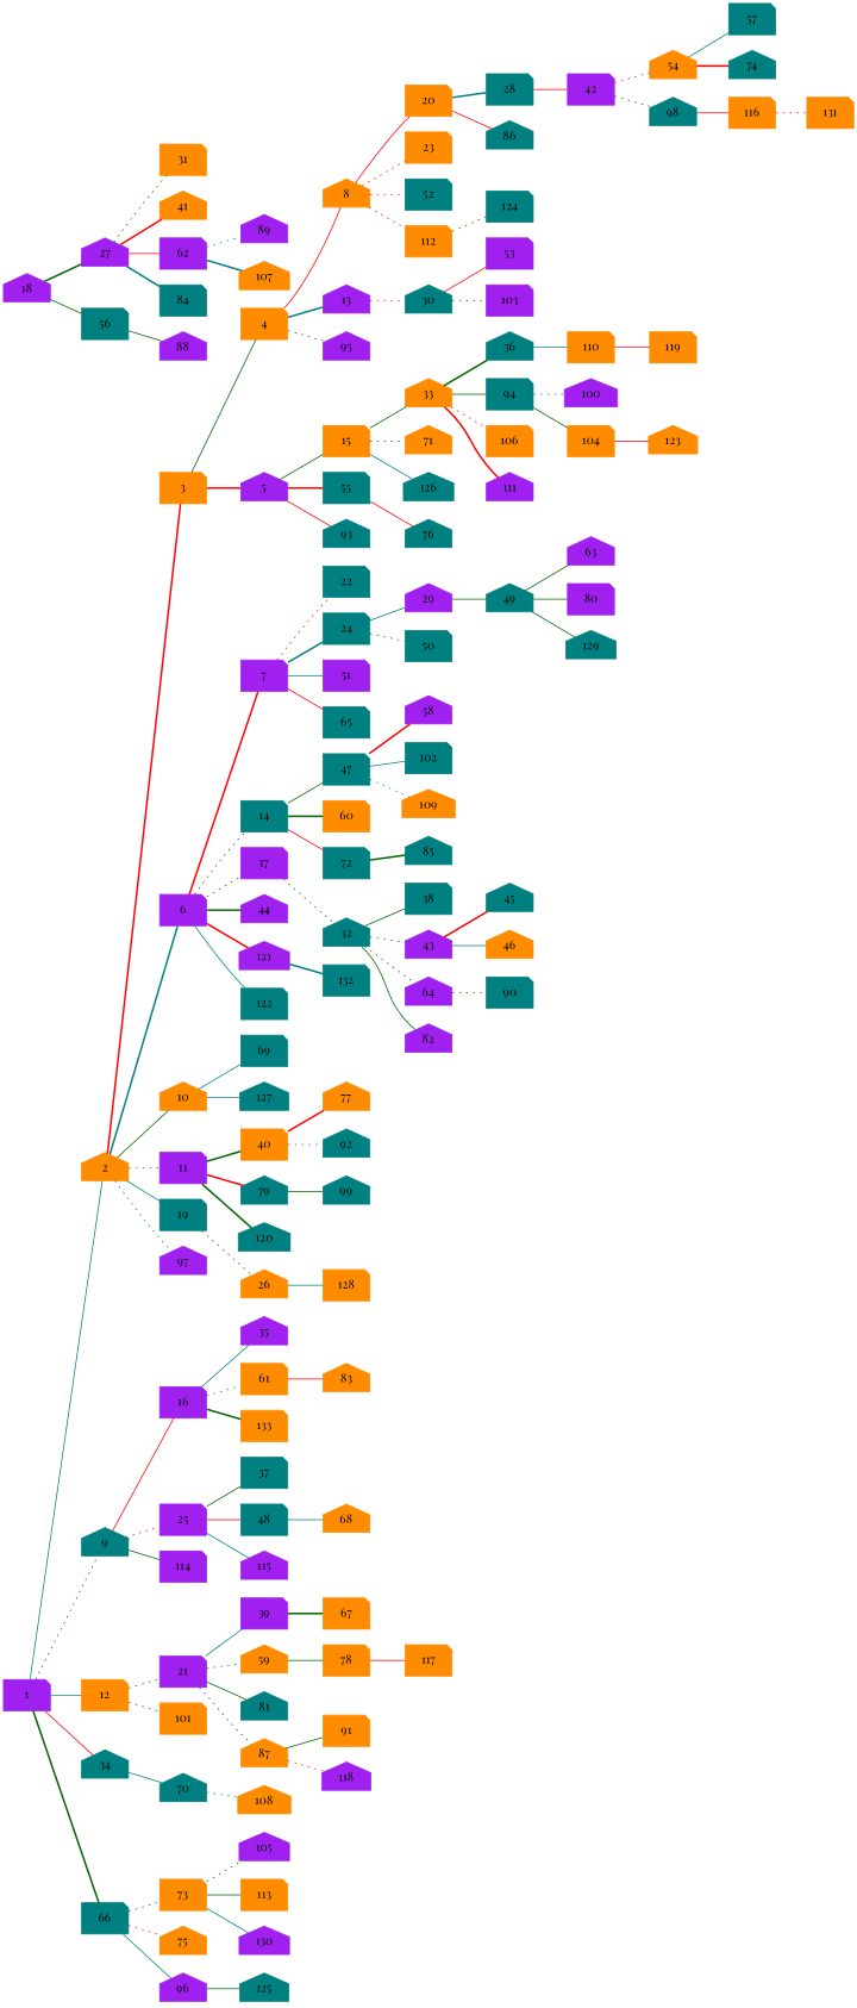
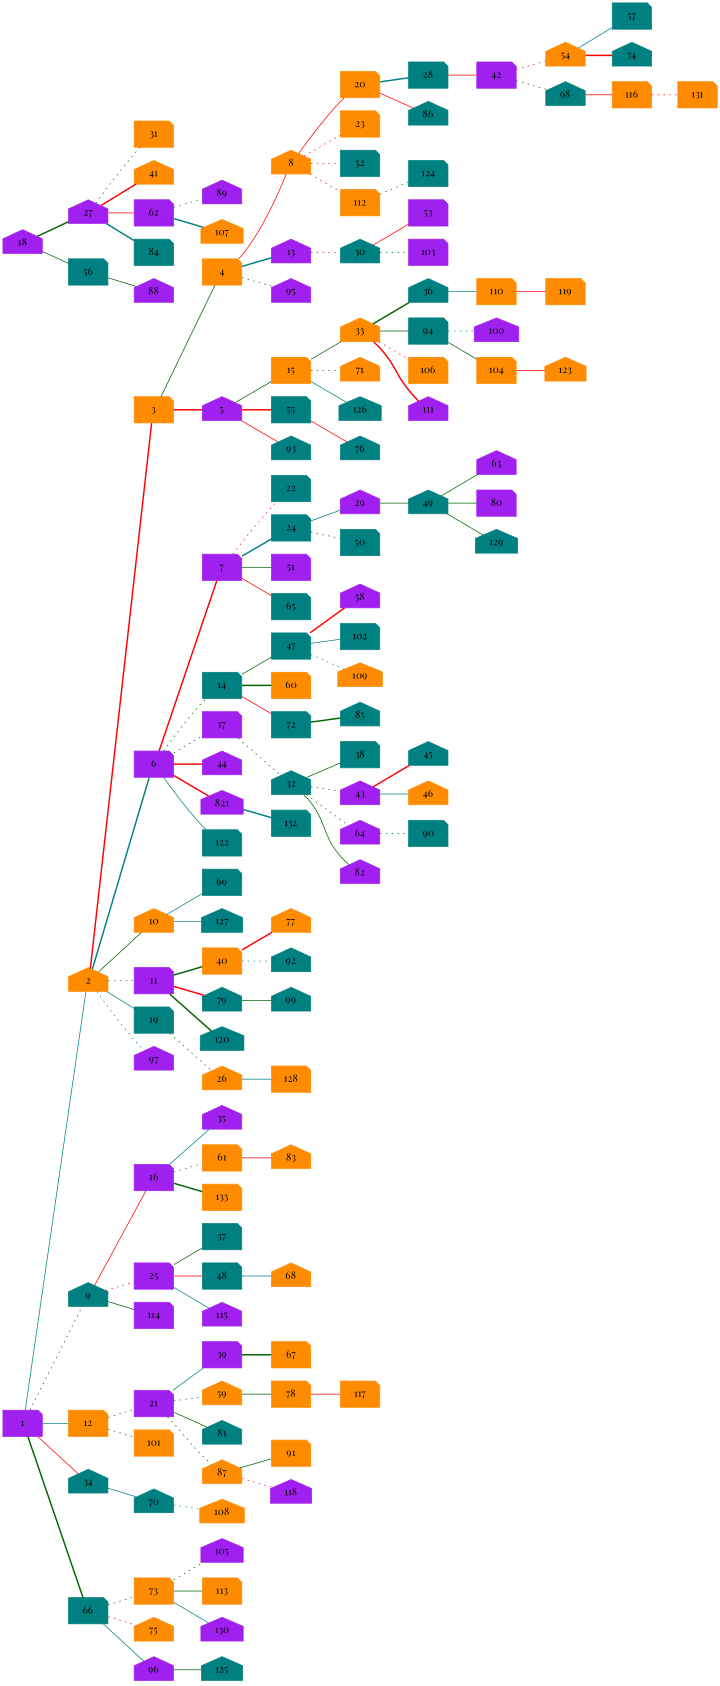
  graph {
    fontname="Playfair Display"
    rankdir=LR
    node [color=teal fontname="Playfair Display" shape=note style=filled]
    edge [color=darkgreen fontname="Playfair Display" style=solid]
    1 [color=purple]
    2 [color=darkorange shape=house]
    9 [shape=house]
    12 [color=darkorange]
    34 [shape=house]
    66
    3 [color=darkorange]
    6 [color=purple]
    10 [color=darkorange shape=house]
    11 [color=purple]
    19
    97 [color=purple shape=house]
    16 [color=purple]
    25 [color=purple]
    114 [color=purple]
    21 [color=purple]
    101 [color=darkorange]
    70 [shape=house]
    73 [color=darkorange]
    75 [color=darkorange shape=house]
    96 [color=purple shape=house]
    4 [color=darkorange]
    5 [color=purple shape=house]
    7 [color=purple]
    14
    17 [color=purple]
    44 [color=purple shape=house]
-   121 [color=purple shape=house]
+   121 [color=purple shape=house label=821]
    122
    69
    127 [shape=house]
    40 [color=darkorange]
    79 [shape=house]
    120 [shape=house]
    26 [color=darkorange shape=house]
    8 [color=darkorange shape=house]
    13 [color=purple shape=house]
    95 [color=purple shape=house]
    15 [color=darkorange]
    55
    93 [shape=house]
    20 [color=darkorange]
    23 [color=darkorange]
    52
    112 [color=darkorange]
    30 [shape=house]
    33 [color=darkorange shape=house]
    71 [color=darkorange shape=house]
    126 [shape=house]
    76 [shape=house]
    22
    24
    51 [color=purple]
    65
    47
    60 [color=darkorange]
    72
    32 [shape=house]
    132
    29 [color=purple shape=house]
    50
    28
    86 [shape=house]
    124
    35 [color=purple shape=house]
    61 [color=darkorange]
    133 [color=darkorange]
    37
    48
    115 [color=purple shape=house]
    18 [color=purple shape=house]
    27 [color=purple shape=house]
    56
    77 [color=darkorange shape=house]
    92 [shape=house]
    99 [shape=house]
    39 [color=purple]
    59 [color=darkorange shape=house]
    81 [shape=house]
    87 [color=darkorange shape=house]
    53 [color=purple]
    103 [color=purple]
    58 [color=purple shape=house]
    102
    109 [color=darkorange shape=house]
    85 [shape=house]
    36 [shape=house]
    94
    106 [color=darkorange]
    111 [color=purple shape=house]
    83 [color=darkorange shape=house]
    38
    43 [color=purple shape=house]
    64 [color=purple shape=house]
    82 [color=purple shape=house]
    31 [color=darkorange]
    41 [color=darkorange shape=house]
    62 [color=purple]
    84
    88 [color=purple shape=house]
    128 [color=darkorange]
    42 [color=purple]
    67 [color=darkorange]
    78 [color=darkorange]
    91 [color=darkorange]
    118 [color=purple shape=house]
    49 [shape=house]
    68 [color=darkorange shape=house]
    89 [color=purple shape=house]
    107 [color=darkorange shape=house]
    54 [color=darkorange shape=house]
    98 [shape=house]
    63 [color=purple shape=house]
    80 [color=purple]
    129 [shape=house]
    45 [shape=house]
    46 [color=darkorange shape=house]
    90
    110 [color=darkorange]
    100 [color=purple shape=house]
    104 [color=darkorange]
    108 [color=darkorange shape=house]
    119 [color=darkorange]
    57
    74 [shape=house]
    116 [color=darkorange]
    117 [color=darkorange]
    105 [color=purple shape=house]
    113 [color=darkorange]
    130 [color=purple shape=house]
    125 [shape=house]
    123 [color=darkorange shape=house]
    131 [color=darkorange]
    1 -- 2 [color=teal]
    1 -- 9 [style=dotted]
    1 -- 12 [color=teal]
    1 -- 34 [color=red]
    1 -- 66 [style=bold]
    2 -- 3 [color=red style=bold]
    2 -- 6 [color=teal style=bold]
    2 -- 10
    2 -- 11 [style=dotted]
    2 -- 19 [color=teal]
    2 -- 97 [color=teal style=dotted]
    9 -- 16 [color=red]
    9 -- 25 [color=red style=dotted]
    9 -- 114
    12 -- 21 [style=dotted]
    12 -- 101 [style=dotted]
    34 -- 70 [color=teal]
    66 -- 73 [style=dotted]
    66 -- 75 [color=red style=dotted]
    66 -- 96 [color=teal]
    3 -- 4
    3 -- 5 [color=red style=bold]
    6 -- 7 [color=red style=bold]
    6 -- 14 [style=dotted]
    6 -- 17 [style=dotted]
-   6 -- 44 [style=bold]
+   6 -- 44 [color=red style=bold]
    6 -- 121 [color=red style=bold]
    6 -- 122 [color=teal]
    10 -- 69 [color=teal]
    10 -- 127 [color=teal]
    11 -- 40 [style=bold]
    11 -- 79 [color=red style=bold]
    11 -- 120 [style=bold]
    19 -- 26 [style=dotted]
    16 -- 35 [color=teal]
    16 -- 61 [color=teal style=dotted]
    16 -- 133 [style=bold]
    25 -- 37
    25 -- 48 [color=red]
    25 -- 115 [color=teal]
    21 -- 39 [color=teal]
    21 -- 59 [style=dotted]
    21 -- 81
    21 -- 87 [style=dotted]
    70 -- 108 [color=teal style=dotted]
    73 -- 105 [style=dotted]
    73 -- 113
    73 -- 130 [color=teal]
    96 -- 125
    4 -- 8 [color=red]
    4 -- 13 [color=teal style=bold]
    4 -- 95 [style=dotted]
    5 -- 15
    5 -- 55 [color=red style=bold]
    5 -- 93 [color=red]
    7 -- 22 [color=red style=dotted]
    7 -- 24 [color=teal style=bold]
-   7 -- 51 [color=teal]
+   7 -- 51
    7 -- 65 [color=red]
    14 -- 47
    14 -- 60 [style=bold]
    14 -- 72 [color=red]
    17 -- 32 [style=dotted]
    121 -- 132 [color=teal style=bold]
    40 -- 77 [color=red style=bold]
    40 -- 92 [color=teal style=dotted]
    79 -- 99
    26 -- 128 [color=teal]
    8 -- 20 [color=red]
    8 -- 23 [color=red style=dotted]
    8 -- 52 [color=red style=dotted]
    8 -- 112 [color=red style=dotted]
    13 -- 30 [color=red style=dotted]
    15 -- 33
    15 -- 71 [style=dotted]
    15 -- 126 [color=teal]
    55 -- 76 [color=red]
    20 -- 28 [color=teal style=bold]
    20 -- 86 [color=red]
    112 -- 124 [style=dotted]
    30 -- 53 [color=red]
    30 -- 103 [style=dotted]
    33 -- 36 [style=bold]
    33 -- 94
    33 -- 106 [color=red style=dotted]
    33 -- 111 [color=red style=bold]
    24 -- 29 [color=teal]
    24 -- 50 [style=dotted]
    47 -- 58 [color=red style=bold]
    47 -- 102 [color=teal]
    47 -- 109 [color=teal style=dotted]
    72 -- 85 [style=bold]
    32 -- 38
    32 -- 43 [style=dotted]
    32 -- 64 [style=dotted]
    32 -- 82
    29 -- 49
    28 -- 42 [color=red]
    61 -- 83 [color=red]
    48 -- 68 [color=teal]
    18 -- 27 [style=bold]
    18 -- 56
    27 -- 31 [style=dotted]
    27 -- 41 [color=red style=bold]
    27 -- 62 [color=red]
    27 -- 84 [color=teal style=bold]
    56 -- 88
    39 -- 67 [style=bold]
    59 -- 78
    87 -- 91
    87 -- 118 [color=red style=dotted]
    36 -- 110 [color=teal]
    94 -- 100 [color=teal style=dotted]
    94 -- 104
    43 -- 45 [color=red style=bold]
    43 -- 46 [color=teal]
    64 -- 90 [style=dotted]
    62 -- 89 [color=teal style=dotted]
    62 -- 107 [color=teal style=bold]
    42 -- 54 [color=red style=dotted]
    42 -- 98 [style=dotted]
    78 -- 117 [color=red]
    49 -- 63
    49 -- 80
    49 -- 129
    54 -- 57 [color=teal]
    54 -- 74 [color=red style=bold]
    98 -- 116 [color=red]
    110 -- 119 [color=red]
    104 -- 123 [color=red]
    116 -- 131 [color=red style=dotted]
  }
